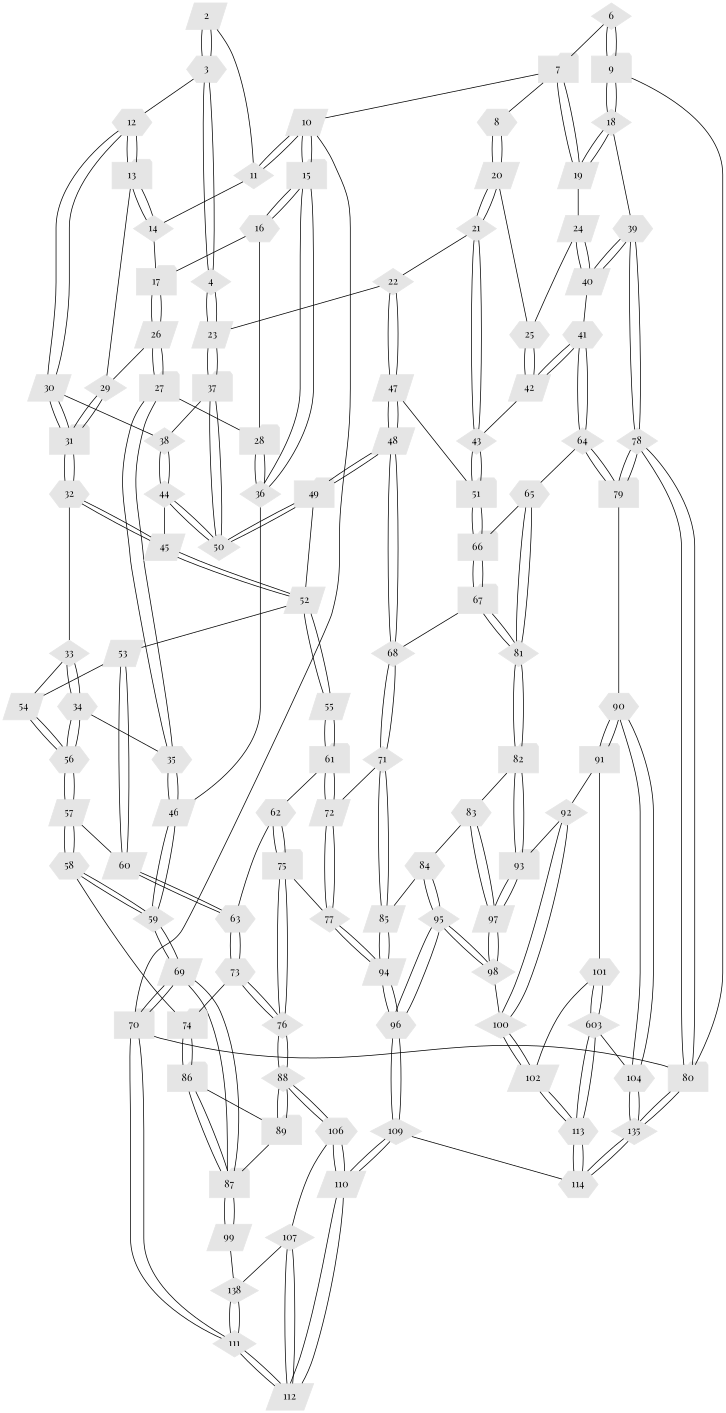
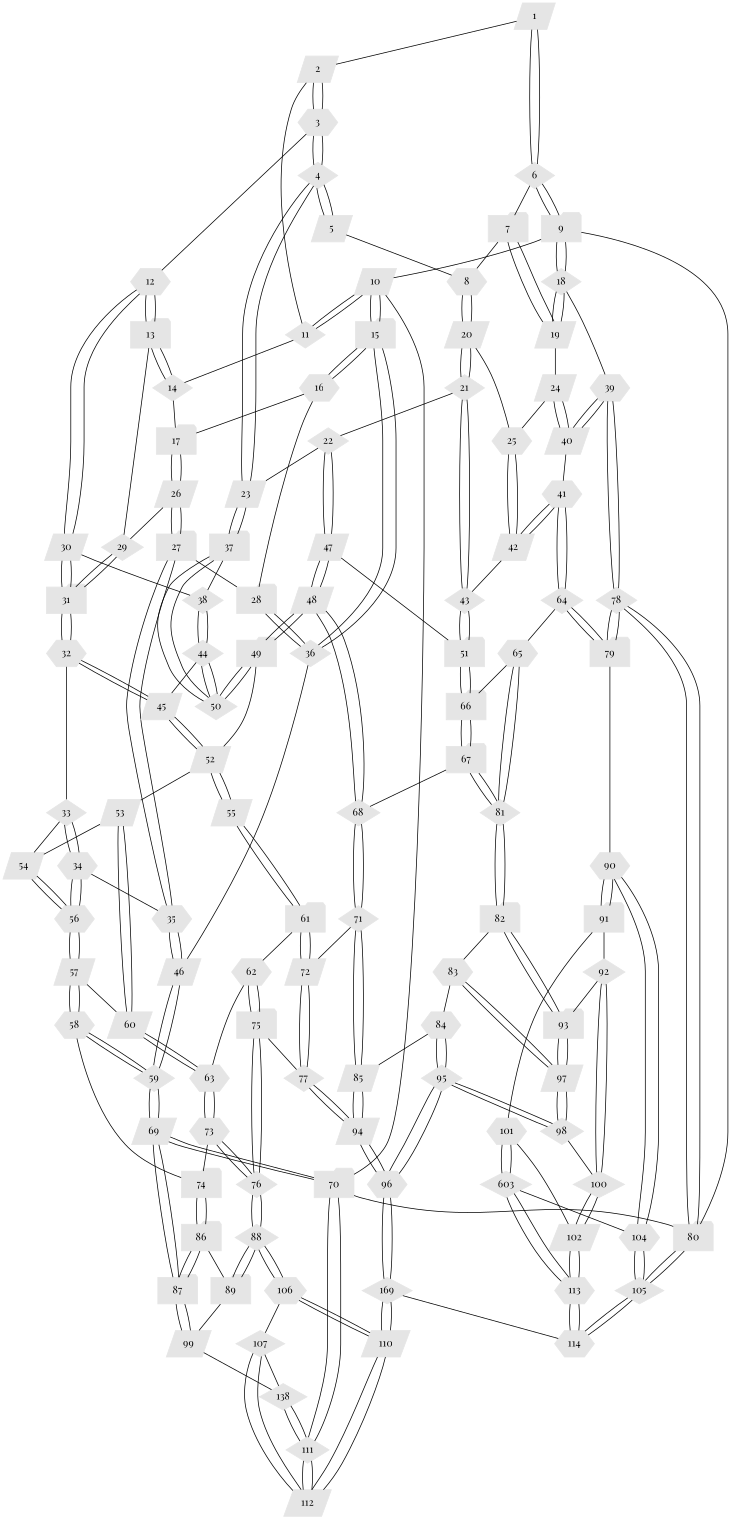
  graph {
    fontname="Playfair Display"
    node [color=gray90 fontname="Playfair Display" shape=diamond style=filled]
    edge [fontname="Playfair Display"]
+   1 [shape=parallelogram]
    2 [shape=parallelogram]
    6
    3 [shape=hexagon]
    11
    7 [shape=folder]
    9 [shape=folder]
    4
    12 [shape=hexagon]
    14
+   5 [shape=parallelogram]
    23 [shape=parallelogram]
    13 [shape=folder]
    30 [shape=parallelogram]
    8 [shape=hexagon]
    37 [shape=folder]
    20 [shape=parallelogram]
    19 [shape=parallelogram]
    10 [shape=parallelogram]
    18
    80 [shape=folder]
    24 [shape=parallelogram]
    21
    25 [shape=hexagon]
    15 [shape=folder]
    70 [shape=folder]
    39 [shape=hexagon]
-   105 [label=135]
+   105
    16 [shape=hexagon]
    36
    111
    17 [shape=folder]
    29
    31 [shape=folder]
    38
    26 [shape=parallelogram]
    28 [shape=folder]
    46 [shape=parallelogram]
    27 [shape=folder]
    40 [shape=parallelogram]
    78
    22
    43
    42 [shape=parallelogram]
    47 [shape=parallelogram]
    51 [shape=folder]
    48 [shape=parallelogram]
    50
    41 [shape=hexagon]
    35 [shape=hexagon]
    32 [shape=hexagon]
    44
    33
    45 [shape=parallelogram]
    34 [shape=hexagon]
    54 [shape=parallelogram]
    52 [shape=parallelogram]
    56 [shape=hexagon]
    57 [shape=parallelogram]
    59
    79 [shape=folder]
    64
    65 [shape=hexagon]
    66 [shape=folder]
    55 [shape=parallelogram]
    53 [shape=parallelogram]
    69 [shape=parallelogram]
    49 [shape=folder]
    68
    71
    61 [shape=folder]
    67 [shape=folder]
    60 [shape=parallelogram]
    63 [shape=hexagon]
    62 [shape=hexagon]
    72 [shape=parallelogram]
    58 [shape=hexagon]
    74 [shape=folder]
    86 [shape=folder]
    87 [shape=folder]
    73 [shape=hexagon]
    75 [shape=folder]
    77
    76
    81
    90 [shape=hexagon]
    82 [shape=folder]
    85 [shape=parallelogram]
    99 [shape=parallelogram]
    112 [shape=parallelogram]
    94 [shape=parallelogram]
    88
    89 [shape=folder]
    106 [shape=hexagon]
    96 [shape=hexagon]
    91 [shape=folder]
    104 [shape=hexagon]
    114 [shape=hexagon]
    83 [shape=hexagon]
    93 [shape=folder]
    84 [shape=hexagon]
    97 [shape=parallelogram]
    95
    98
    n105 [label=138]
    107
    110 [shape=parallelogram]
    92
    101 [shape=hexagon]
    100
    102 [shape=parallelogram]
    n112 [label=603]
-   109
+   109 [label=169]
    113 [shape=hexagon]
+   1 -- 2
+   1 -- 6
+   1 -- 6
    2 -- 3
    2 -- 3
    2 -- 11
    6 -- 7
    6 -- 9
    6 -- 9
    3 -- 4
    3 -- 4
    3 -- 12
    11 -- 14
    7 -- 8
    7 -- 19
    7 -- 19
-   7 -- 10
+   9 -- 10
    9 -- 18
    9 -- 18
    9 -- 80
+   4 -- 5
+   4 -- 5
    4 -- 23
    4 -- 23
    12 -- 13
    12 -- 13
    12 -- 30
    12 -- 30
    14 -- 17
+   5 -- 8
    23 -- 37
    23 -- 37
    13 -- 14
    13 -- 14
    13 -- 29
    30 -- 31
    30 -- 31
    30 -- 38
    8 -- 20
    8 -- 20
    37 -- 38
    37 -- 50
    37 -- 50
    20 -- 21
    20 -- 21
    20 -- 25
    19 -- 24
    10 -- 11
    10 -- 11
    10 -- 15
    10 -- 15
    10 -- 70
    18 -- 19
    18 -- 19
    18 -- 39
    80 -- 105
    80 -- 105
    24 -- 25
    24 -- 40
    24 -- 40
    21 -- 22
    21 -- 43
    21 -- 43
    25 -- 42
    25 -- 42
    15 -- 16
    15 -- 16
    15 -- 36
    15 -- 36
    70 -- 80
    70 -- 111
    70 -- 111
    39 -- 40
    39 -- 40
    39 -- 78
    39 -- 78
    105 -- 114
    105 -- 114
    16 -- 17
    16 -- 28
    36 -- 46
    111 -- 112
    111 -- 112
    17 -- 26
    17 -- 26
    29 -- 31
    29 -- 31
    31 -- 32
    31 -- 32
    38 -- 44
    38 -- 44
    26 -- 29
    26 -- 27
    26 -- 27
    28 -- 36
    28 -- 36
    46 -- 59
    46 -- 59
    27 -- 28
    27 -- 35
    27 -- 35
    40 -- 41
    78 -- 80
    78 -- 80
    78 -- 79
    78 -- 79
    22 -- 23
    22 -- 47
    22 -- 47
    43 -- 51
    43 -- 51
    42 -- 43
    47 -- 51
    47 -- 48
    47 -- 48
    51 -- 66
    51 -- 66
    48 -- 49
    48 -- 49
    48 -- 68
    48 -- 68
    41 -- 42
    41 -- 42
    41 -- 64
    41 -- 64
    35 -- 46
    35 -- 46
    32 -- 33
    32 -- 45
    32 -- 45
    44 -- 50
    44 -- 50
    44 -- 45
    33 -- 34
    33 -- 34
    33 -- 54
    45 -- 52
    45 -- 52
    34 -- 35
    34 -- 56
    34 -- 56
    54 -- 56
    54 -- 56
    52 -- 55
    52 -- 55
    52 -- 53
    56 -- 57
    56 -- 57
    57 -- 60
    57 -- 58
    57 -- 58
    59 -- 69
    59 -- 69
    79 -- 90
    64 -- 79
    64 -- 79
    64 -- 65
    65 -- 66
    65 -- 81
    65 -- 81
    66 -- 67
    66 -- 67
    55 -- 61
    55 -- 61
    53 -- 54
    53 -- 60
    53 -- 60
    69 -- 70
    69 -- 70
    69 -- 87
    69 -- 87
    49 -- 50
    49 -- 50
    49 -- 52
    68 -- 71
    68 -- 71
    71 -- 72
    71 -- 85
    71 -- 85
    61 -- 62
    61 -- 72
    61 -- 72
    67 -- 68
    67 -- 81
    67 -- 81
    60 -- 63
    60 -- 63
    63 -- 73
    63 -- 73
    62 -- 63
    62 -- 75
    62 -- 75
    72 -- 77
    72 -- 77
    58 -- 59
    58 -- 59
    58 -- 74
    74 -- 86
    74 -- 86
    86 -- 87
    86 -- 87
    86 -- 89
    87 -- 99
    87 -- 99
    73 -- 74
    73 -- 76
    73 -- 76
    75 -- 77
    75 -- 76
    75 -- 76
    77 -- 94
    77 -- 94
    76 -- 88
    76 -- 88
    81 -- 82
    81 -- 82
    90 -- 91
    90 -- 91
    90 -- 104
    90 -- 104
    82 -- 83
    82 -- 93
    82 -- 93
    85 -- 94
    85 -- 94
    99 -- n105
    94 -- 96
    94 -- 96
    88 -- 89
    88 -- 89
    88 -- 106
    88 -- 106
-   89 -- 87
+   89 -- 99
    106 -- 107
    106 -- 110
    106 -- 110
    96 -- 109
    96 -- 109
    91 -- 92
    91 -- 101
    104 -- 105
    104 -- 105
    83 -- 84
    83 -- 97
    83 -- 97
    93 -- 97
    93 -- 97
    84 -- 85
    84 -- 95
    84 -- 95
    97 -- 98
    97 -- 98
    95 -- 96
    95 -- 96
    95 -- 98
    95 -- 98
    98 -- 100
    n105 -- 111
    n105 -- 111
    107 -- 112
    107 -- 112
    107 -- n105
    110 -- 112
    110 -- 112
    92 -- 93
    92 -- 100
    92 -- 100
    101 -- 102
    101 -- n112
    101 -- n112
    100 -- 102
    100 -- 102
    102 -- 113
    102 -- 113
    n112 -- 104
    n112 -- 113
    n112 -- 113
    109 -- 114
    109 -- 110
    109 -- 110
    113 -- 114
    113 -- 114
  }
